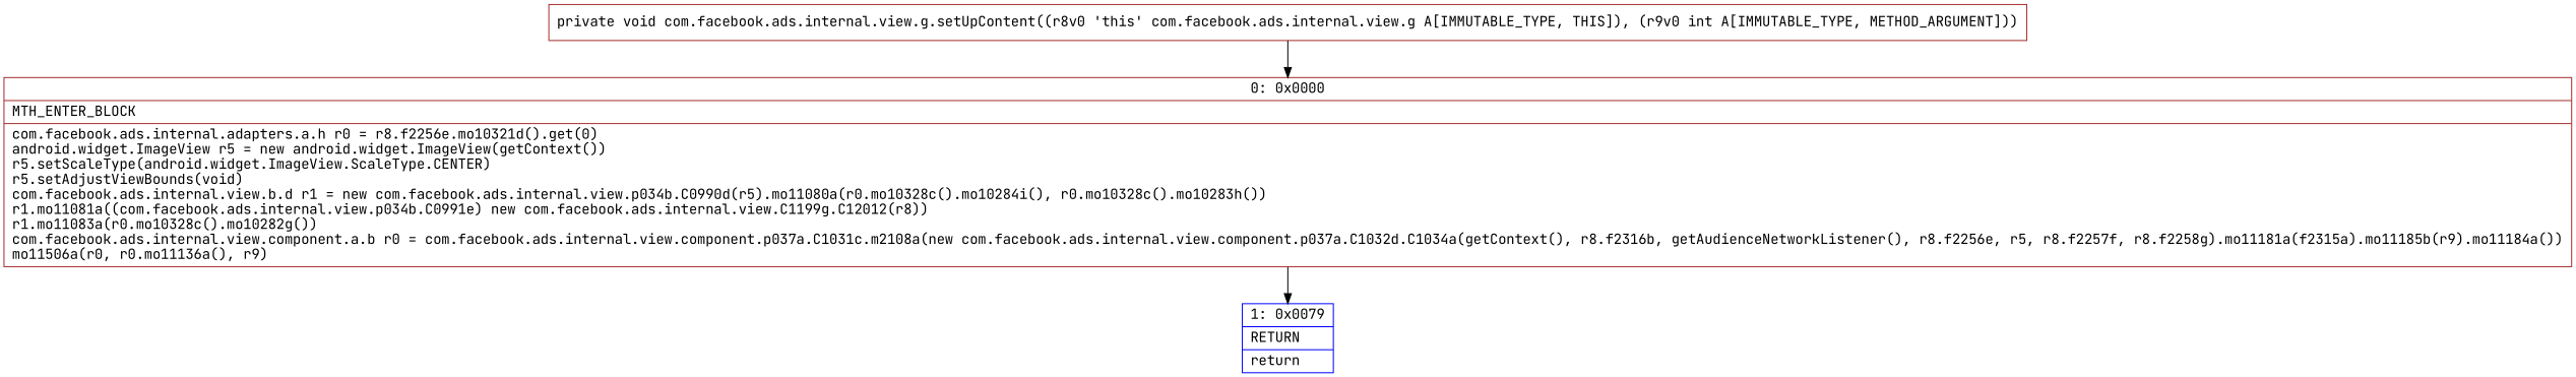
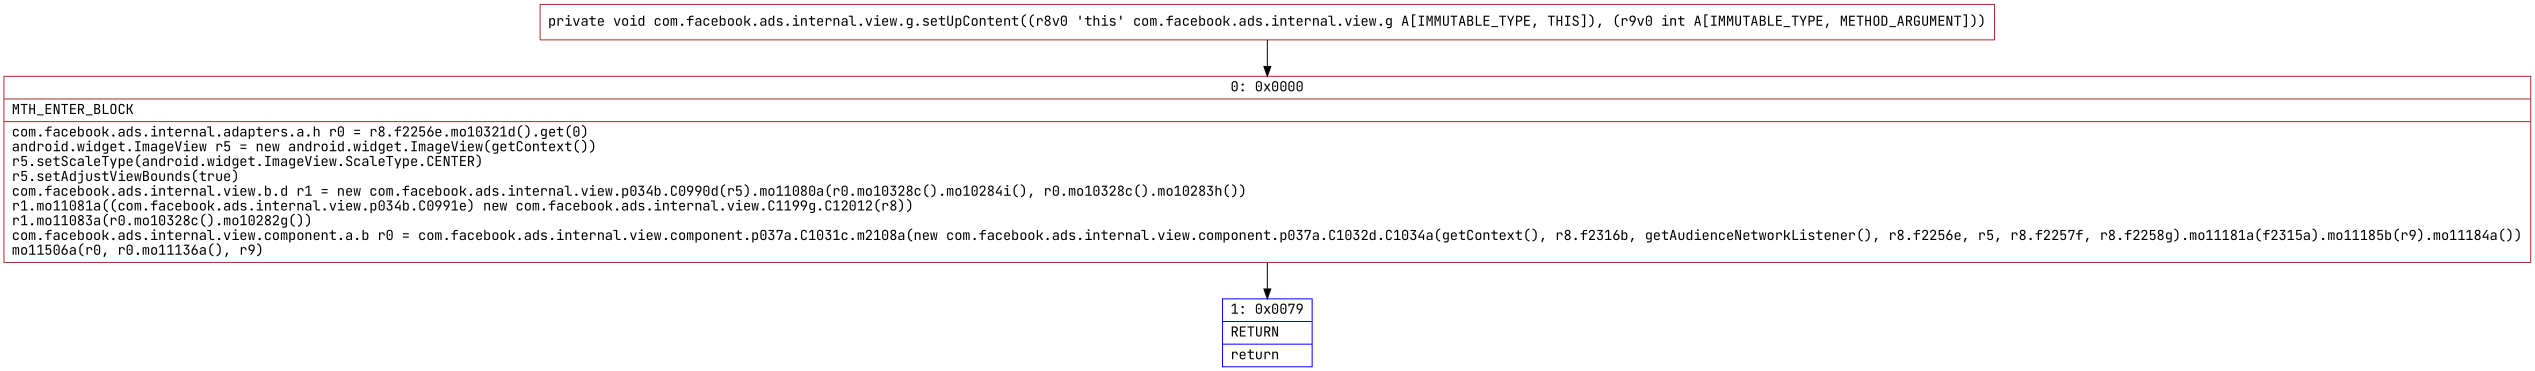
  digraph {
    fontname="JetBrains Mono"
    node [shape=record color=brown fontname="JetBrains Mono"]
    edge [style=solid fontname="JetBrains Mono"]
-   n1 [label="{0\:\ 0x0000|MTH_ENTER_BLOCK\l|com.facebook.ads.internal.adapters.a.h r0 = r8.f2256e.mo10321d().get(0)\landroid.widget.ImageView r5 = new android.widget.ImageView(getContext())\lr5.setScaleType(android.widget.ImageView.ScaleType.CENTER)\lr5.setAdjustViewBounds(void)\lcom.facebook.ads.internal.view.b.d r1 = new com.facebook.ads.internal.view.p034b.C0990d(r5).mo11080a(r0.mo10328c().mo10284i(), r0.mo10328c().mo10283h())\lr1.mo11081a((com.facebook.ads.internal.view.p034b.C0991e) new com.facebook.ads.internal.view.C1199g.C12012(r8))\lr1.mo11083a(r0.mo10328c().mo10282g())\lcom.facebook.ads.internal.view.component.a.b r0 = com.facebook.ads.internal.view.component.p037a.C1031c.m2108a(new com.facebook.ads.internal.view.component.p037a.C1032d.C1034a(getContext(), r8.f2316b, getAudienceNetworkListener(), r8.f2256e, r5, r8.f2257f, r8.f2258g).mo11181a(f2315a).mo11185b(r9).mo11184a())\lmo11506a(r0, r0.mo11136a(), r9)\l}"]
+   n1 [label="{0\:\ 0x0000|MTH_ENTER_BLOCK\l|com.facebook.ads.internal.adapters.a.h r0 = r8.f2256e.mo10321d().get(0)\landroid.widget.ImageView r5 = new android.widget.ImageView(getContext())\lr5.setScaleType(android.widget.ImageView.ScaleType.CENTER)\lr5.setAdjustViewBounds(true)\lcom.facebook.ads.internal.view.b.d r1 = new com.facebook.ads.internal.view.p034b.C0990d(r5).mo11080a(r0.mo10328c().mo10284i(), r0.mo10328c().mo10283h())\lr1.mo11081a((com.facebook.ads.internal.view.p034b.C0991e) new com.facebook.ads.internal.view.C1199g.C12012(r8))\lr1.mo11083a(r0.mo10328c().mo10282g())\lcom.facebook.ads.internal.view.component.a.b r0 = com.facebook.ads.internal.view.component.p037a.C1031c.m2108a(new com.facebook.ads.internal.view.component.p037a.C1032d.C1034a(getContext(), r8.f2316b, getAudienceNetworkListener(), r8.f2256e, r5, r8.f2257f, r8.f2258g).mo11181a(f2315a).mo11185b(r9).mo11184a())\lmo11506a(r0, r0.mo11136a(), r9)\l}"]
    n2 [label="{1\:\ 0x0079|RETURN\l|return\l}" color=blue]
    n3 [label="{private void com.facebook.ads.internal.view.g.setUpContent((r8v0 'this' com.facebook.ads.internal.view.g A[IMMUTABLE_TYPE, THIS]), (r9v0 int A[IMMUTABLE_TYPE, METHOD_ARGUMENT])) }"]
    n1 -> n2
    n3 -> n1
  }
